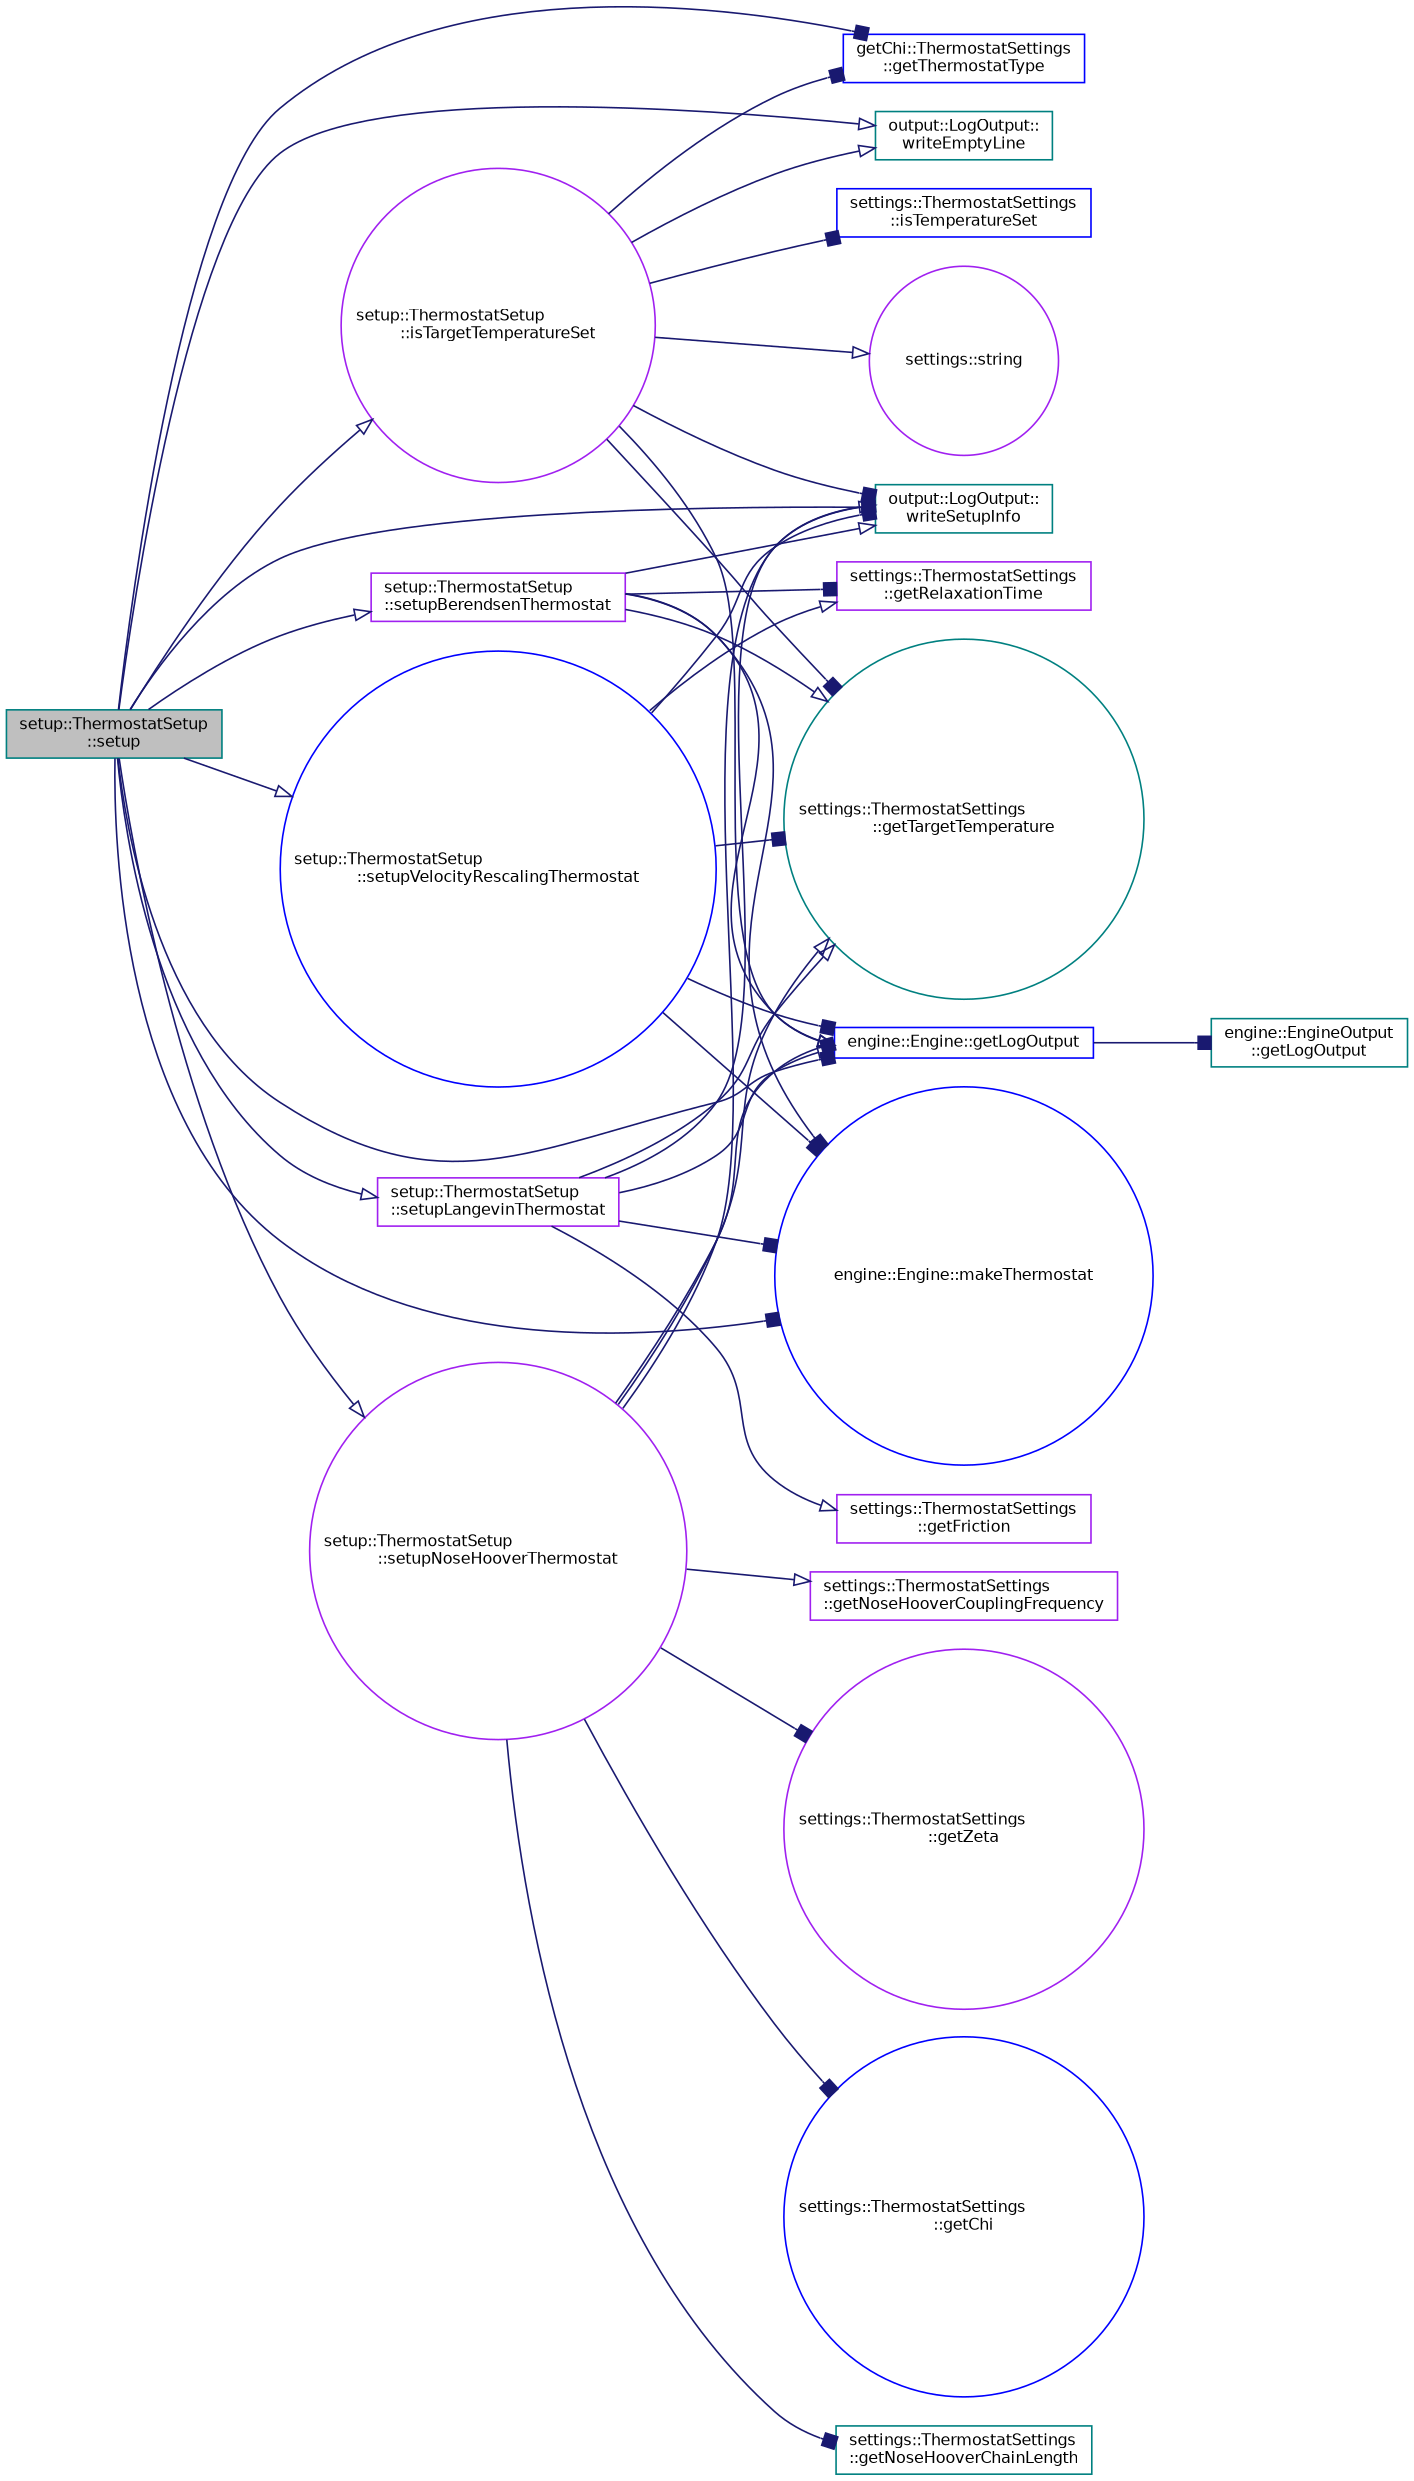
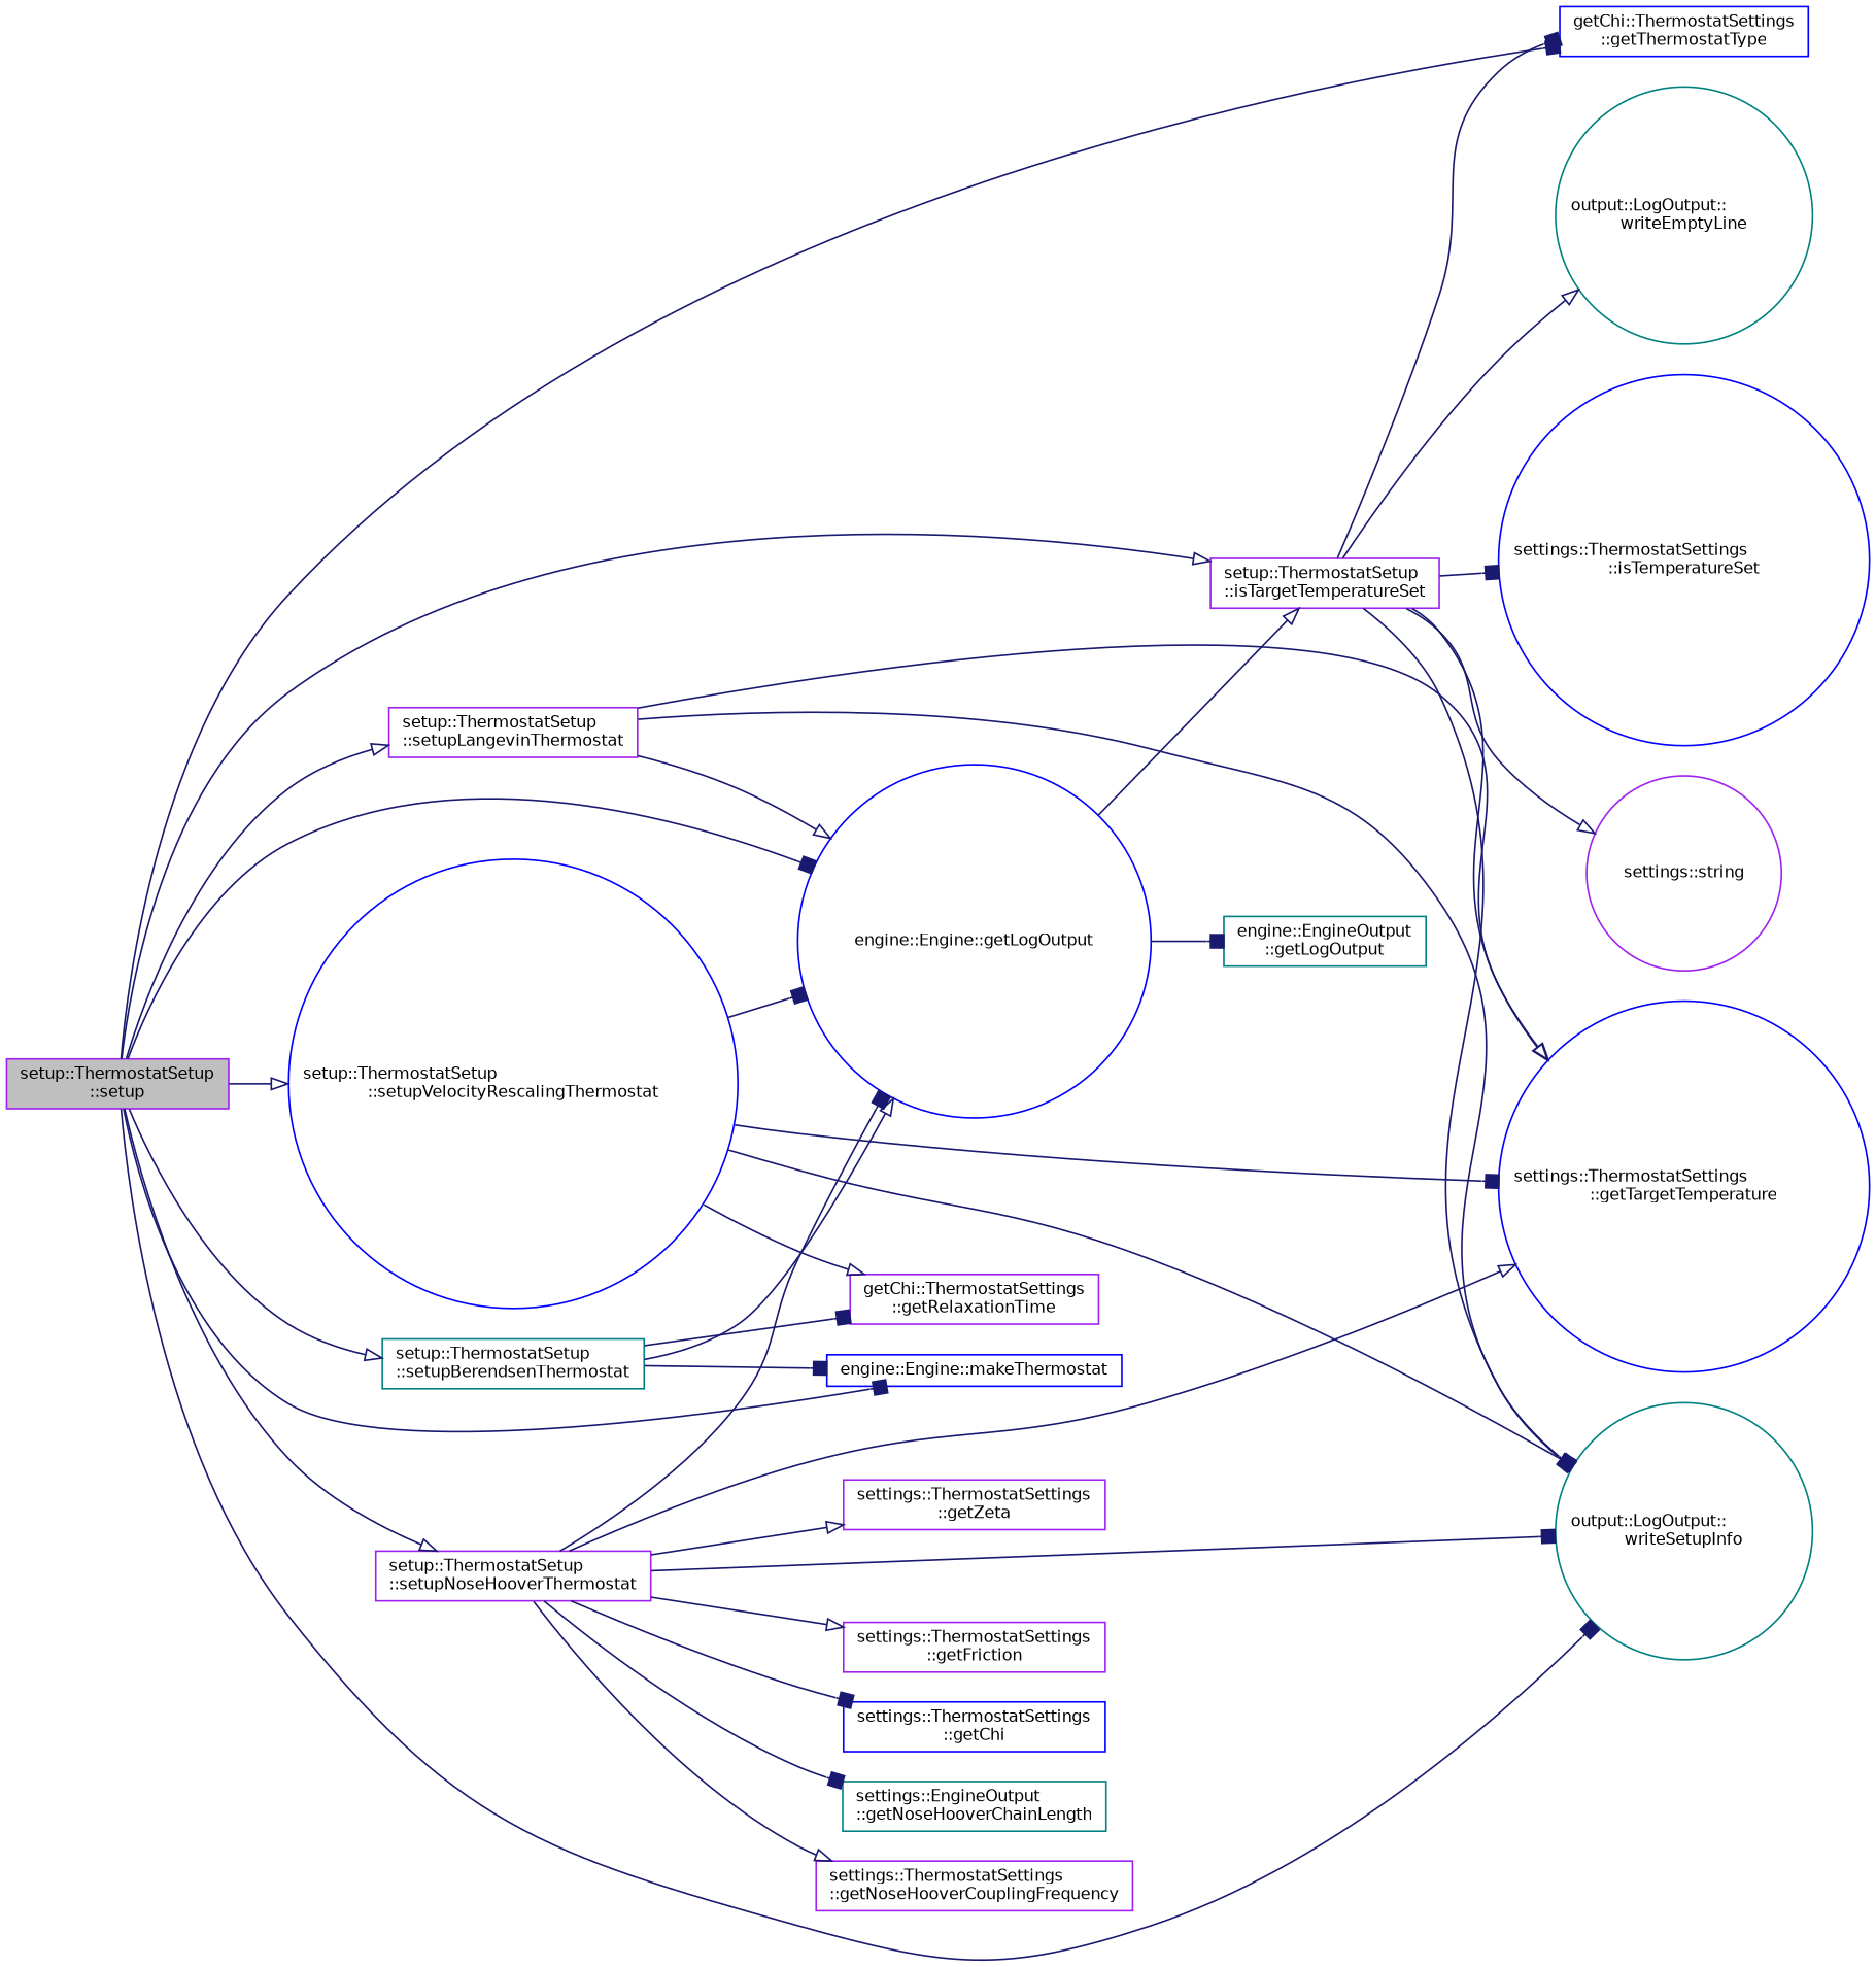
  digraph {
    rankdir=LR
    node [color=purple fillcolor=white fontname=Helvetica fontsize=10 shape=box style=filled]
    edge [arrowhead=box color=midnightblue fontname=Helvetica fontsize=10 labelfontname=Helvetica labelfontsize=10 style=solid]
-   n1 [color=teal fillcolor=grey75 fontcolor=black height=0.2 label="setup::ThermostatSetup\l::setup" width=0.4]
-   n2 [color=blue height=0.2 label="engine::Engine::getLogOutput" width=0.4]
+   n1 [fillcolor=grey75 fontcolor=black height=0.2 label="setup::ThermostatSetup\l::setup" width=0.4]
+   n2 [color=blue height=0.2 label="engine::Engine::getLogOutput" shape=circle width=0.4]
    n3 [color=blue height=0.2 label="getChi::ThermostatSettings\l::getThermostatType" width=0.4]
-   n4 [height=0.2 label="setup::ThermostatSetup\l::isTargetTemperatureSet" shape=circle width=0.4]
-   n5 [color=teal height=0.2 label="output::LogOutput::\lwriteEmptyLine" width=0.4]
-   n6 [color=teal height=0.2 label="output::LogOutput::\lwriteSetupInfo" width=0.4]
-   n7 [color=blue height=0.2 label="engine::Engine::makeThermostat" shape=circle width=0.4]
-   n8 [height=0.2 label="setup::ThermostatSetup\l::setupBerendsenThermostat" width=0.4]
+   n4 [height=0.2 label="setup::ThermostatSetup\l::isTargetTemperatureSet" width=0.4]
+   n5 [color=teal height=0.2 label="output::LogOutput::\lwriteEmptyLine" shape=circle width=0.4]
+   n6 [color=teal height=0.2 label="output::LogOutput::\lwriteSetupInfo" shape=circle width=0.4]
+   n7 [color=blue height=0.2 label="engine::Engine::makeThermostat" width=0.4]
+   n8 [color=teal height=0.2 label="setup::ThermostatSetup\l::setupBerendsenThermostat" width=0.4]
    n9 [height=0.2 label="setup::ThermostatSetup\l::setupLangevinThermostat" width=0.4]
-   n10 [height=0.2 label="setup::ThermostatSetup\l::setupNoseHooverThermostat" shape=circle width=0.4]
+   n10 [height=0.2 label="setup::ThermostatSetup\l::setupNoseHooverThermostat" width=0.4]
    n11 [color=blue height=0.2 label="setup::ThermostatSetup\l::setupVelocityRescalingThermostat" shape=circle width=0.4]
    n12 [color=teal height=0.2 label="engine::EngineOutput\l::getLogOutput" width=0.4]
-   n13 [color=teal height=0.2 label="settings::ThermostatSettings\l::getTargetTemperature" shape=circle width=0.4]
-   n14 [color=blue height=0.2 label="settings::ThermostatSettings\l::isTemperatureSet" width=0.4]
+   n13 [color=blue height=0.2 label="settings::ThermostatSettings\l::getTargetTemperature" shape=circle width=0.4]
+   n14 [color=blue height=0.2 label="settings::ThermostatSettings\l::isTemperatureSet" shape=circle width=0.4]
    n15 [height=0.2 label="settings::string" shape=circle width=0.4]
-   n16 [height=0.2 label="settings::ThermostatSettings\l::getRelaxationTime" width=0.4]
+   n16 [height=0.2 label="getChi::ThermostatSettings\l::getRelaxationTime" width=0.4]
    n17 [height=0.2 label="settings::ThermostatSettings\l::getFriction" width=0.4]
-   n18 [color=blue height=0.2 label="settings::ThermostatSettings\l::getChi" shape=circle width=0.4]
-   n19 [color=teal height=0.2 label="settings::ThermostatSettings\l::getNoseHooverChainLength" width=0.4]
+   n18 [color=blue height=0.2 label="settings::ThermostatSettings\l::getChi" width=0.4]
+   n19 [color=teal height=0.2 label="settings::EngineOutput\l::getNoseHooverChainLength" width=0.4]
    n20 [height=0.2 label="settings::ThermostatSettings\l::getNoseHooverCouplingFrequency" width=0.4]
-   n21 [height=0.2 label="settings::ThermostatSettings\l::getZeta" shape=circle width=0.4]
+   n21 [height=0.2 label="settings::ThermostatSettings\l::getZeta" width=0.4]
    n1 -> n2
    n1 -> n3
    n1 -> n4 [arrowhead=onormal]
-   n1 -> n5 [arrowhead=onormal]
    n1 -> n6
    n1 -> n7
    n1 -> n8 [arrowhead=onormal]
    n1 -> n9 [arrowhead=onormal]
    n1 -> n10 [arrowhead=onormal]
    n1 -> n11 [arrowhead=onormal]
    n2 -> n12
-   n4 -> n2 [arrowhead=onormal]
+   n2 -> n4 [arrowhead=onormal]
    n4 -> n3
    n4 -> n5 [arrowhead=onormal]
    n4 -> n6
-   n4 -> n13
+   n4 -> n13 [arrowhead=onormal]
    n4 -> n14
    n4 -> n15 [arrowhead=onormal]
    n8 -> n2 [arrowhead=onormal]
-   n8 -> n6 [arrowhead=onormal]
    n8 -> n7
-   n8 -> n13 [arrowhead=onormal]
    n8 -> n16
    n9 -> n2 [arrowhead=onormal]
    n9 -> n6
-   n9 -> n7
    n9 -> n13 [arrowhead=onormal]
-   n9 -> n17 [arrowhead=onormal]
+   n10 -> n17 [arrowhead=onormal]
    n10 -> n2
-   n10 -> n6 [arrowhead=onormal]
+   n10 -> n6
    n10 -> n13 [arrowhead=onormal]
    n10 -> n18
    n10 -> n19
    n10 -> n20 [arrowhead=onormal]
-   n10 -> n21
+   n10 -> n21 [arrowhead=onormal]
    n11 -> n2
    n11 -> n6
-   n11 -> n7
    n11 -> n13
    n11 -> n16 [arrowhead=onormal]
  }
